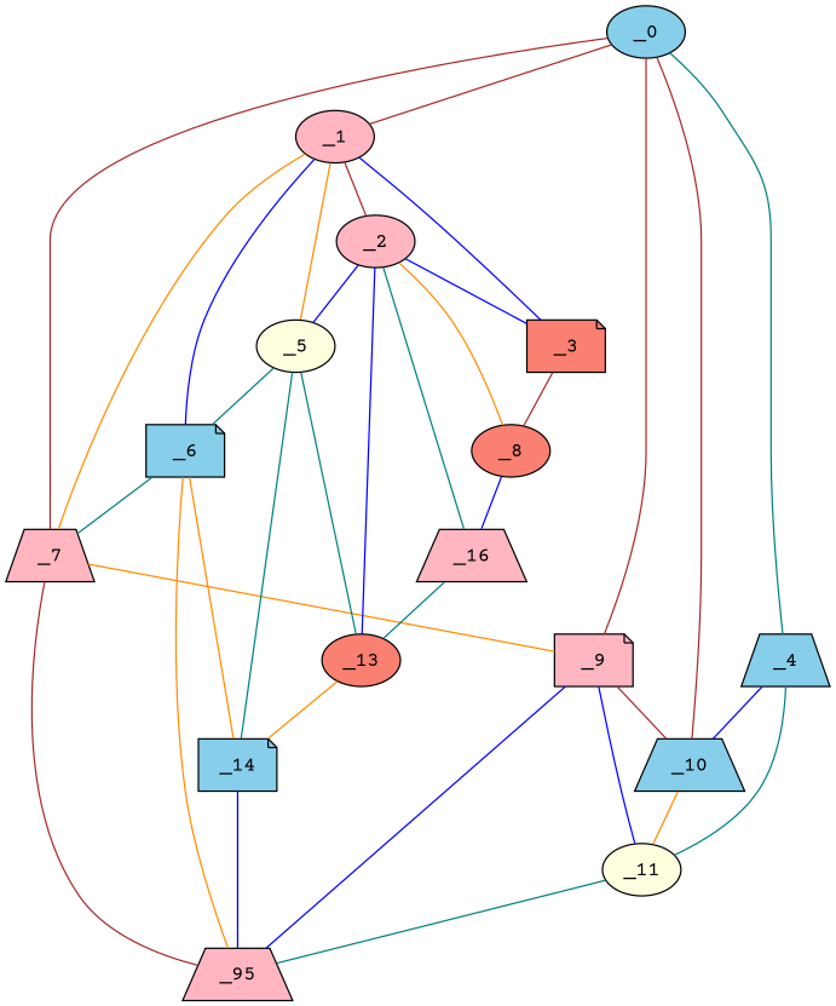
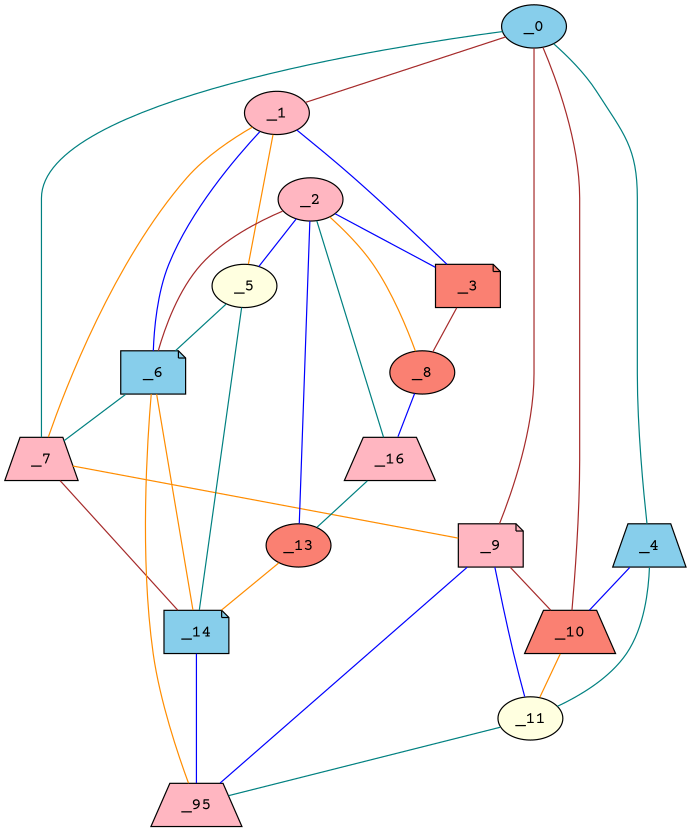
  graph {
    fontname="Courier Prime"
    node [fillcolor=lightpink fontname="Courier Prime" shape=ellipse style=filled x=88 y=37]
    edge [color=teal fontname="Courier Prime" valence=1]
    _0 [fillcolor=skyblue x=41 y=122]
    _1 [x=42]
    _4 [fillcolor=skyblue shape=trapezium x=75 y=125]
    _7 [shape=trapezium x=84 y=80]
    _9 [shape=note x=85 y=92]
-   _10 [fillcolor=skyblue shape=trapezium x=85 y=99]
+   _10 [fillcolor=salmon shape=trapezium x=85 y=99]
    _2 [x=45 y=26]
    _3 [fillcolor=salmon shape=note x=47 y=7]
    _5 [fillcolor=lightyellow x=82 y=50]
    _6 [fillcolor=skyblue shape=note x=84 y=66]
    _11 [fillcolor=lightyellow x=87 y=113]
    n12 [label=_95 shape=trapezium y=74]
    _8 [fillcolor=salmon x=85 y=7]
    n14 [label=_16 shape=trapezium y=25]
    _13 [fillcolor=salmon]
    _14 [fillcolor=skyblue shape=note y=46]
    _0 -- _1 [color=brown]
    _0 -- _4
-   _0 -- _7 [color=brown]
+   _0 -- _7
    _0 -- _9 [color=brown valence=2]
    _0 -- _10 [color=brown]
    _1 -- _7 [color=darkorange valence=2]
-   _1 -- _2 [color=brown valence=2]
+   _6 -- _2 [color=brown valence=2]
    _1 -- _3 [color=blue]
    _1 -- _5 [color=darkorange]
    _1 -- _6 [color=blue valence=2]
    _4 -- _10 [color=blue]
    _4 -- _11
    _7 -- _9 [color=darkorange valence=2]
-   _7 -- n12 [color=brown valence=2]
+   _7 -- _14 [color=brown valence=2]
    _9 -- _10 [color=brown valence=2]
    _9 -- _11 [color=blue]
    _9 -- n12 [color=blue valence=2]
    _10 -- _11 [color=darkorange valence=2]
    _2 -- _3 [color=blue valence=2]
    _2 -- _5 [color=blue valence=2]
    _2 -- _8 [color=darkorange valence=2]
    _2 -- n14
    _2 -- _13 [color=blue]
    _3 -- _8 [color=brown]
    _5 -- _6
-   _5 -- _13
    _5 -- _14 [valence=2]
    _6 -- _7 [valence=2]
    _6 -- n12 [color=darkorange valence=2]
    _6 -- _14 [color=darkorange valence=2]
    _11 -- n12
    _8 -- n14 [color=blue]
    n14 -- _13
    _13 -- _14 [color=darkorange]
    _14 -- n12 [color=blue]
  }
